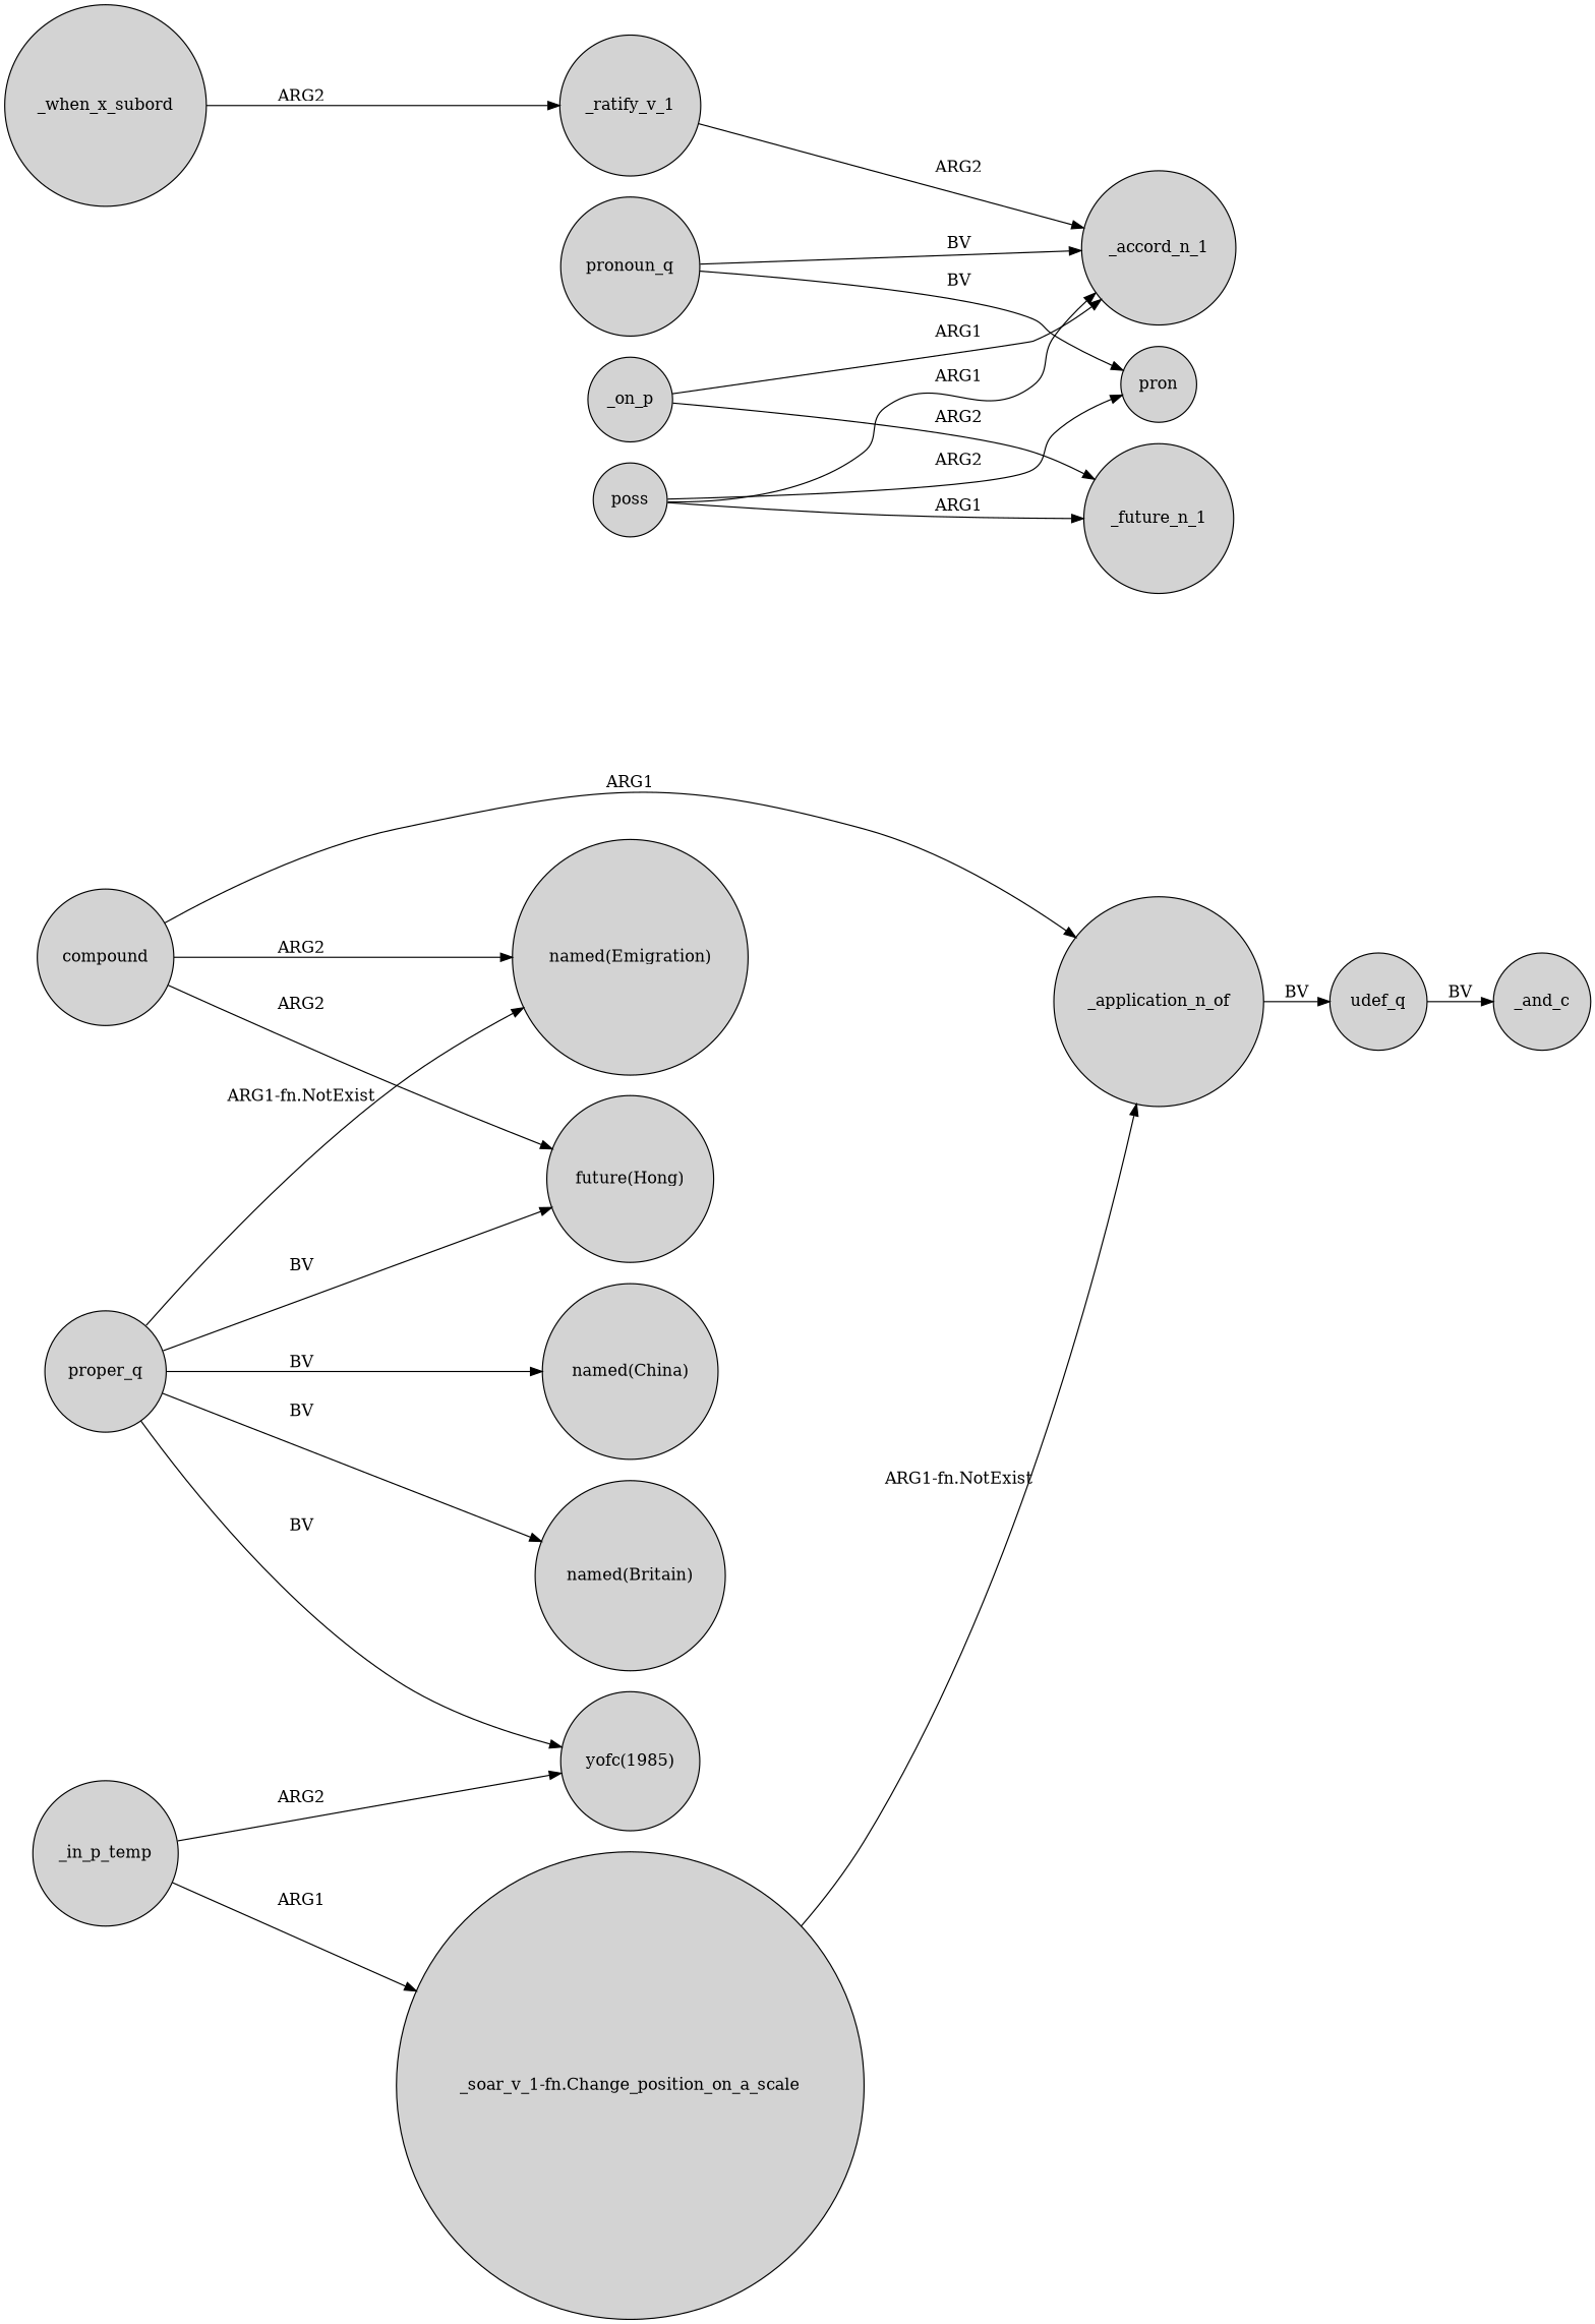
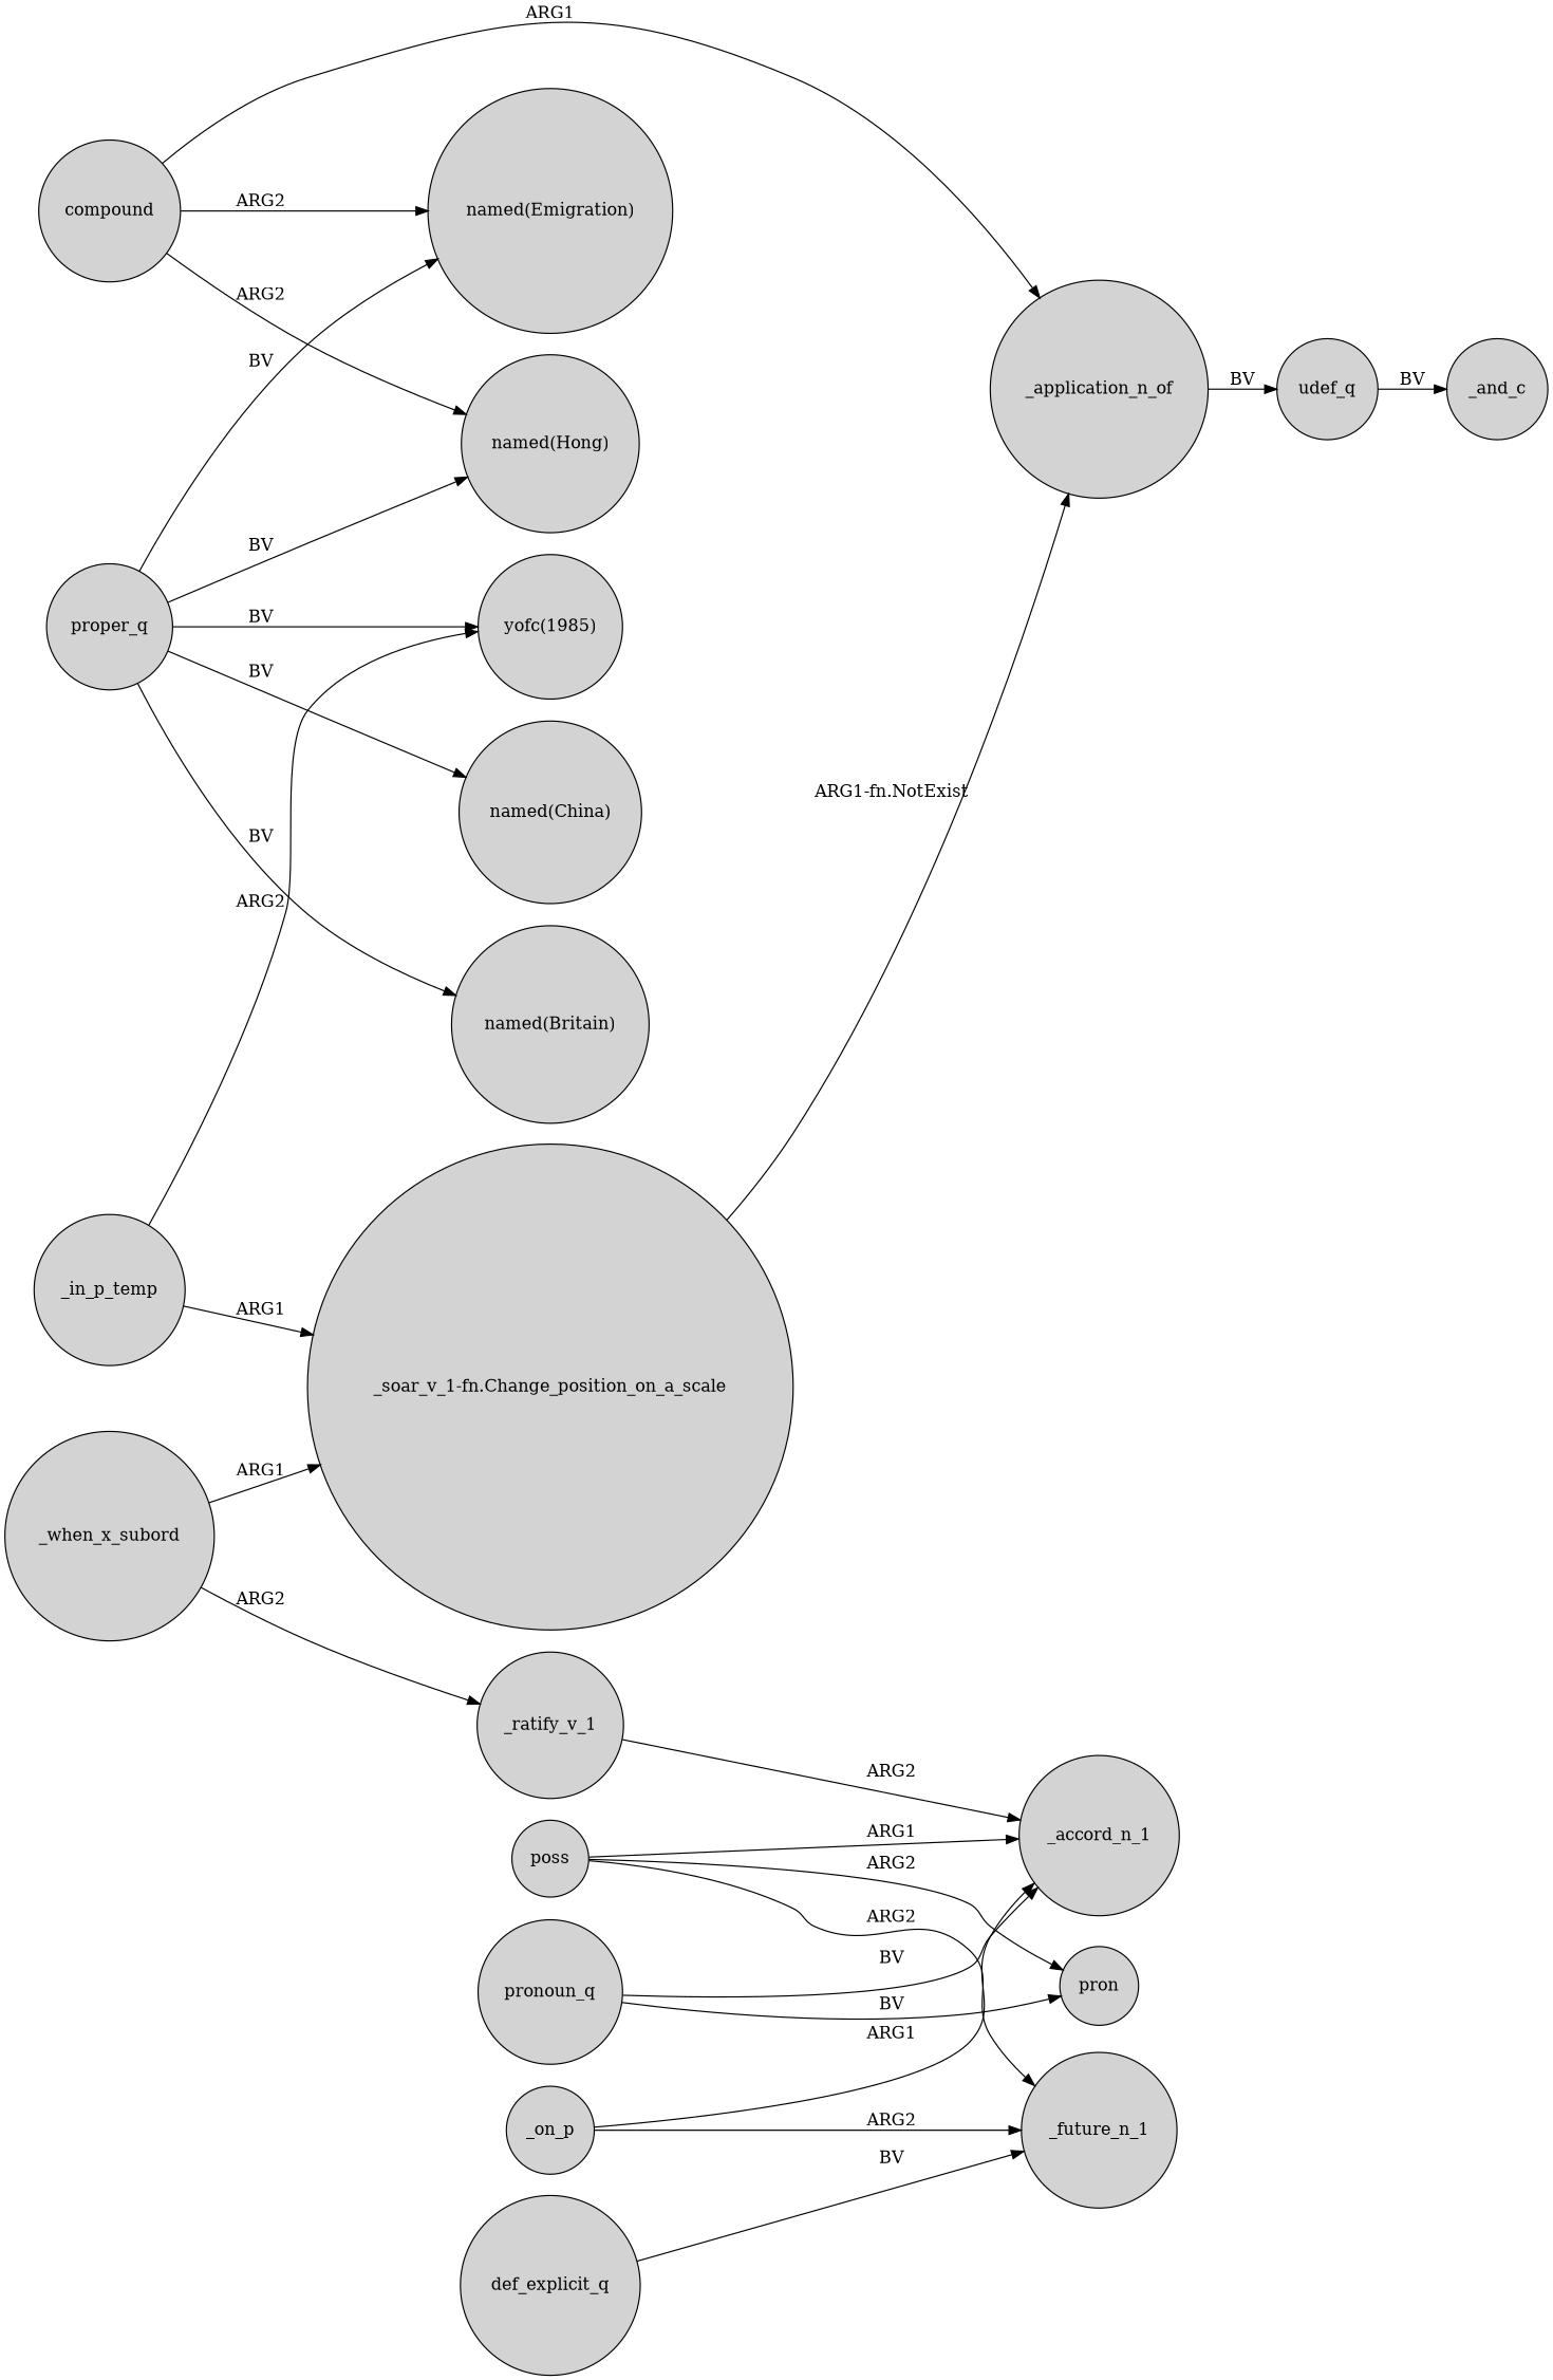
  digraph {
    rankdir=LR
    node [shape=circle style=filled]
    "_soar_v_1-fn.Change_position_on_a_scale"
    _application_n_of
    udef_q
    _when_x_subord
    _ratify_v_1
    _accord_n_1
    poss
    pron
    _future_n_1
    _on_p
    compound
-   "named(Hong)" [label="future(Hong)"]
+   "named(Hong)"
    "named(Emigration)"
    proper_q
    "yofc(1985)"
    "named(China)"
    "named(Britain)"
    _and_c
    pronoun_q
+   def_explicit_q
    _in_p_temp
    "_soar_v_1-fn.Change_position_on_a_scale" -> _application_n_of [label="ARG1-fn.NotExist"]
    _application_n_of -> udef_q [label=BV]
    udef_q -> _and_c [label=BV]
+   _when_x_subord -> "_soar_v_1-fn.Change_position_on_a_scale" [label=ARG1]
    _when_x_subord -> _ratify_v_1 [label=ARG2]
    _ratify_v_1 -> _accord_n_1 [label=ARG2]
    poss -> _accord_n_1 [label=ARG1]
    poss -> pron [label=ARG2]
-   poss -> _future_n_1 [label=ARG1]
+   poss -> _future_n_1 [label=ARG2]
    _on_p -> _accord_n_1 [label=ARG1]
    _on_p -> _future_n_1 [label=ARG2]
    compound -> _application_n_of [label=ARG1]
    compound -> "named(Hong)" [label=ARG2]
    compound -> "named(Emigration)" [label=ARG2]
    proper_q -> "named(Hong)" [label=BV]
-   proper_q -> "named(Emigration)" [label="ARG1-fn.NotExist"]
+   proper_q -> "named(Emigration)" [label=BV]
    proper_q -> "yofc(1985)" [label=BV]
    proper_q -> "named(China)" [label=BV]
    proper_q -> "named(Britain)" [label=BV]
    pronoun_q -> _accord_n_1 [label=BV]
    pronoun_q -> pron [label=BV]
+   def_explicit_q -> _future_n_1 [label=BV]
    _in_p_temp -> "_soar_v_1-fn.Change_position_on_a_scale" [label=ARG1]
    _in_p_temp -> "yofc(1985)" [label=ARG2]
  }
